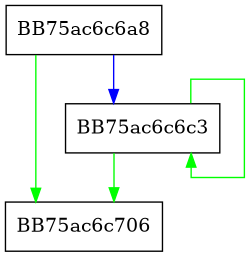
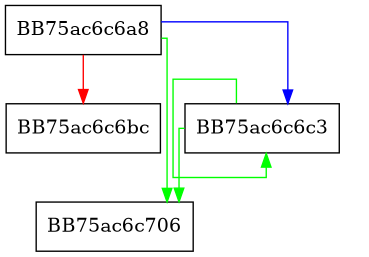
  digraph {
    splines=ortho
    node [shape=box]
    edge [color=green]
    BB75ac6c6a8
    BB75ac6c706
+   BB75ac6c6bc
    BB75ac6c6c3
    BB75ac6c6a8 -> BB75ac6c706
+   BB75ac6c6a8 -> BB75ac6c6bc [color=red]
    BB75ac6c6a8 -> BB75ac6c6c3 [color=blue]
    BB75ac6c6c3 -> BB75ac6c706
    BB75ac6c6c3 -> BB75ac6c6c3
  }
